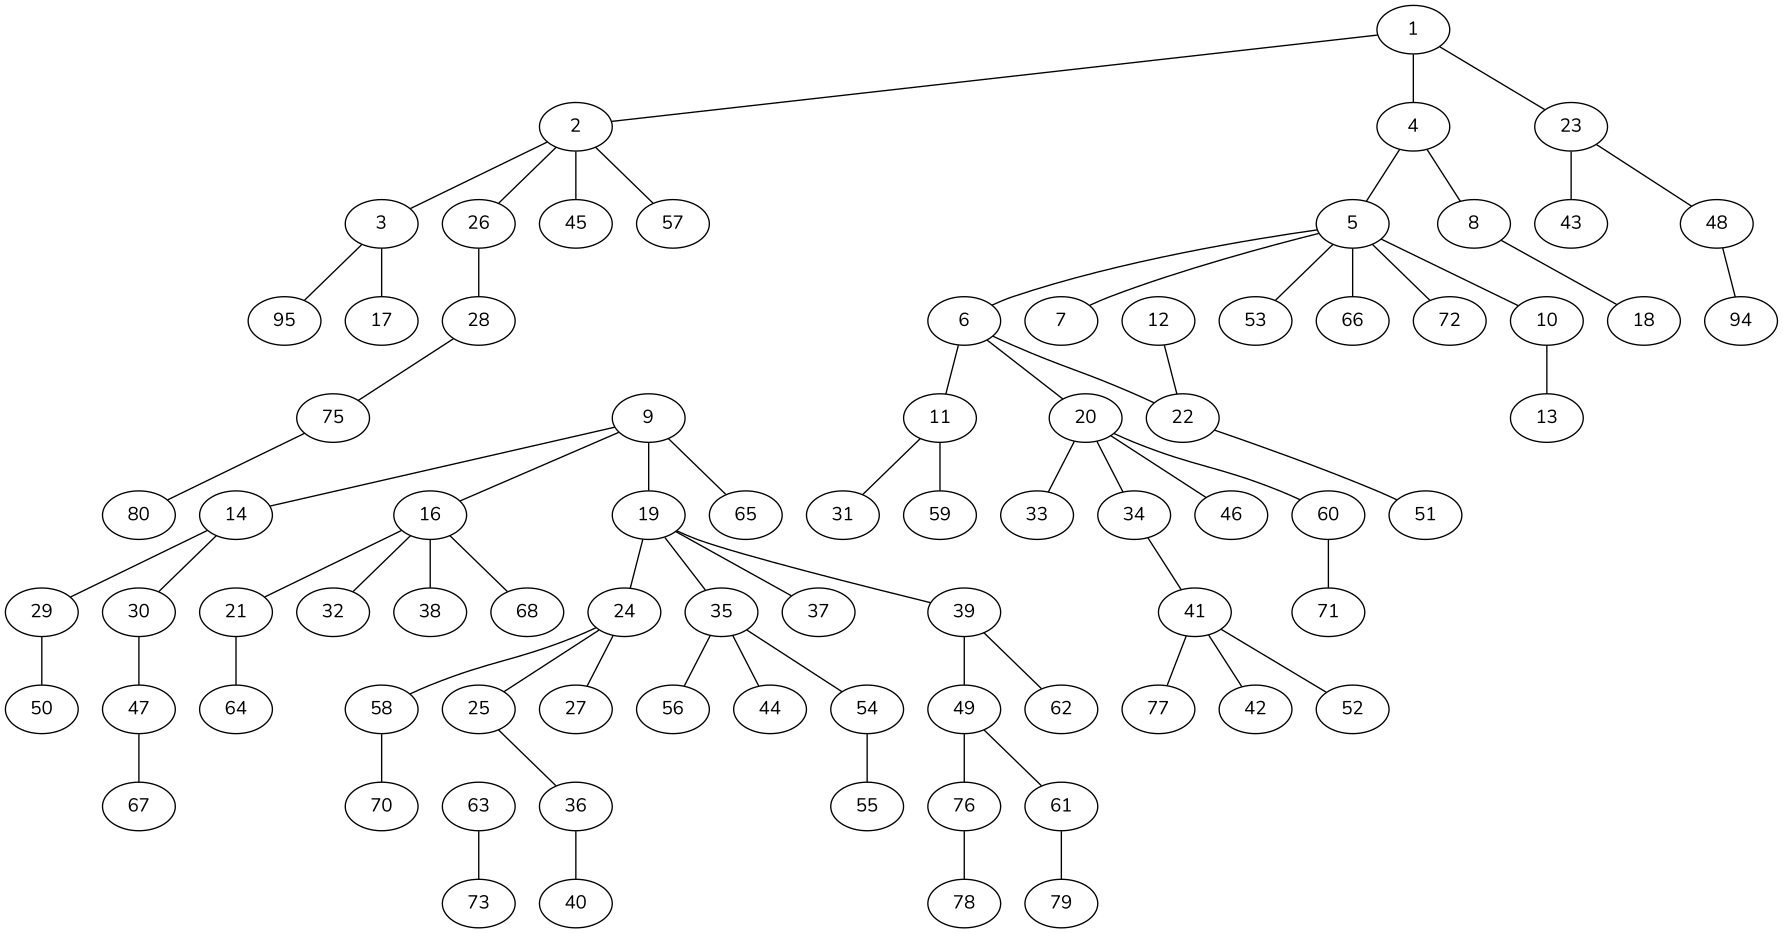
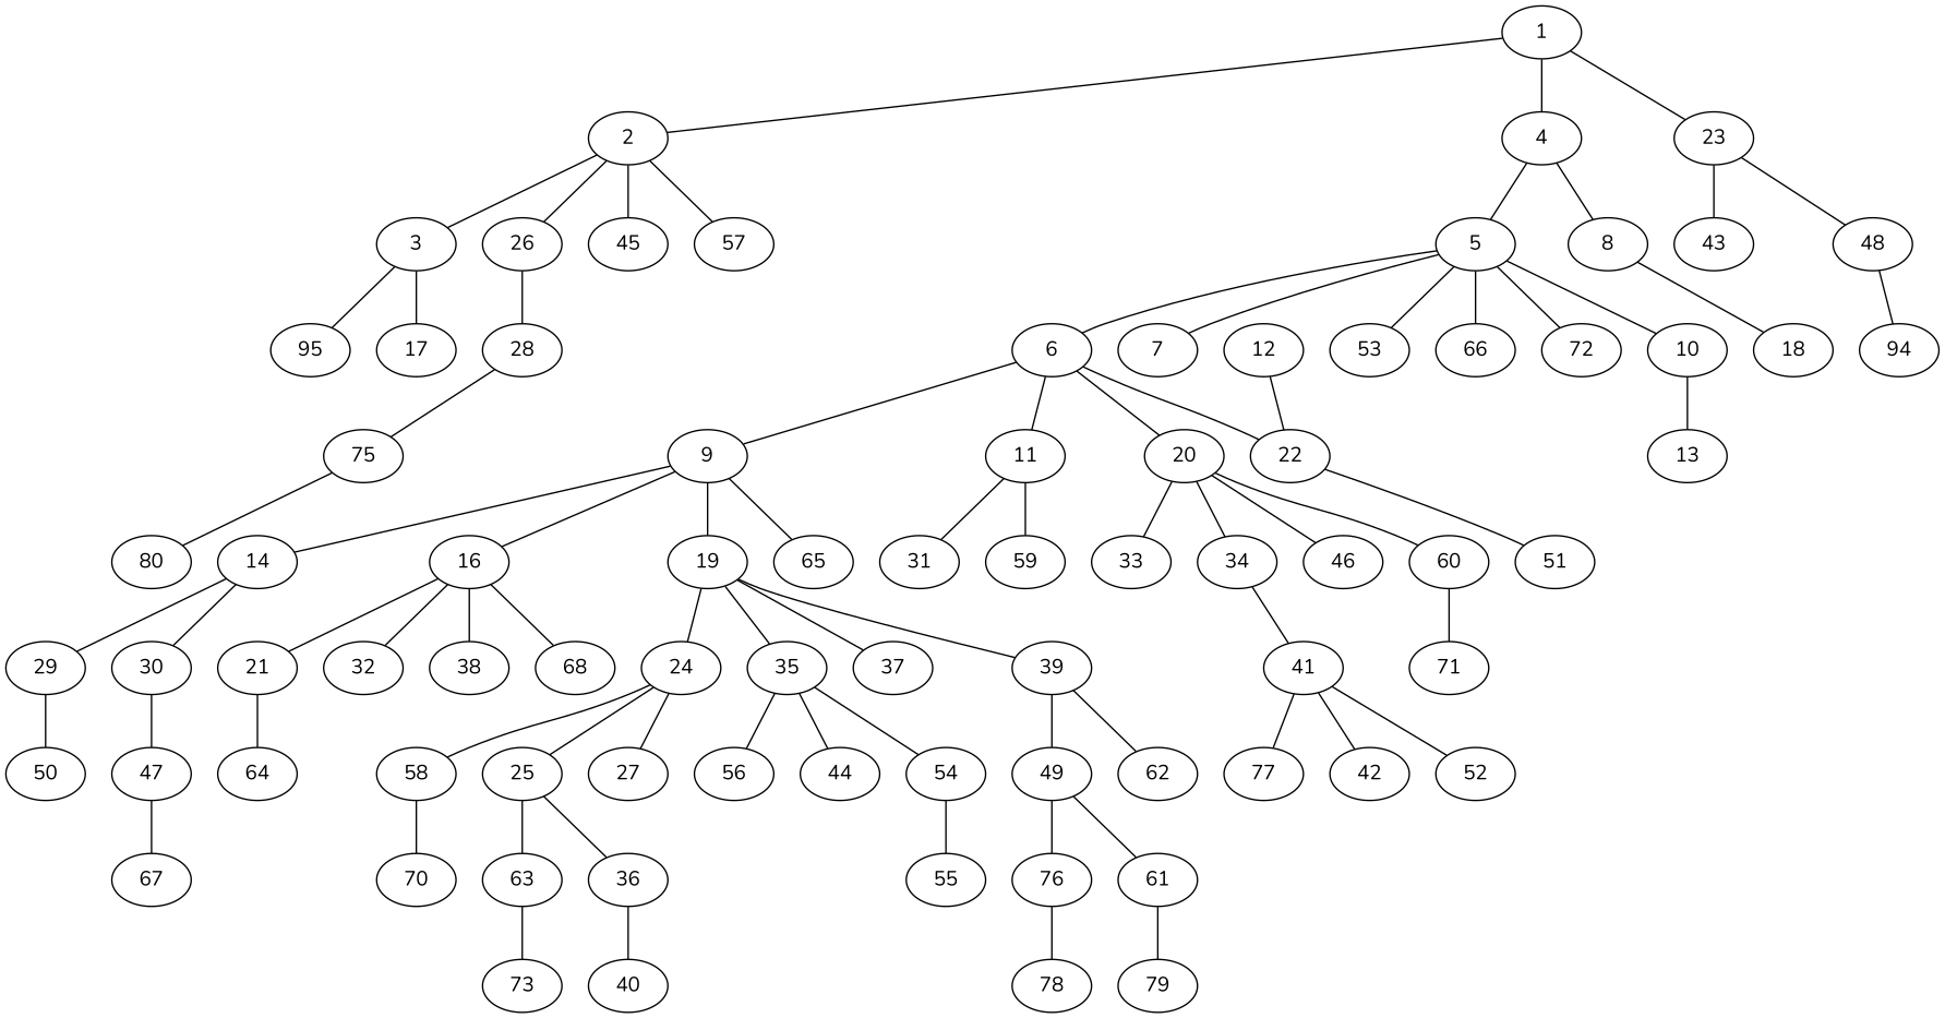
  graph {
    fontname=Nunito
    node [fontname=Nunito]
    edge [fontname=Nunito]
    1
    2
    4
    23
    3
    26
    45
    57
    5
    8
    43
    48
    n13 [label=95]
    17
    28
    6
    7
    10
    53
    66
    72
    18
    n23 [label=94]
    75
    9
    11
    20
    22
    13
    14
    16
    19
    65
    31
    59
    12
    33
    34
    46
    60
    29
    30
    21
    32
    38
    68
    24
    35
    37
    39
    51
    41
    71
    50
    47
    64
    25
    27
    58
    44
    54
    56
    49
    62
    67
    36
    63
    70
    55
    61
    76
    42
    52
    77
    40
    73
    80
    79
    78
    1 -- 2
    1 -- 4
    1 -- 23
    2 -- 3
    2 -- 26
    2 -- 45
    2 -- 57
    4 -- 5
    4 -- 8
    23 -- 43
    23 -- 48
    3 -- n13
    3 -- 17
    26 -- 28
    5 -- 6
    5 -- 7
    5 -- 10
    5 -- 53
    5 -- 66
    5 -- 72
    8 -- 18
    48 -- n23
    28 -- 75
+   6 -- 9
    6 -- 11
    6 -- 20
    6 -- 22
    10 -- 13
    75 -- 80
    9 -- 14
    9 -- 16
    9 -- 19
    9 -- 65
    11 -- 31
    11 -- 59
    20 -- 33
    20 -- 34
    20 -- 46
    20 -- 60
    22 -- 51
    14 -- 29
    14 -- 30
    16 -- 21
    16 -- 32
    16 -- 38
    16 -- 68
    19 -- 24
    19 -- 35
    19 -- 37
    19 -- 39
    12 -- 22
    34 -- 41
    60 -- 71
    29 -- 50
    30 -- 47
    21 -- 64
    24 -- 25
    24 -- 27
    24 -- 58
    35 -- 44
    35 -- 54
    35 -- 56
    39 -- 49
    39 -- 62
    41 -- 42
    41 -- 52
    41 -- 77
    47 -- 67
    25 -- 36
+   25 -- 63
    58 -- 70
    54 -- 55
    49 -- 61
    49 -- 76
    36 -- 40
    63 -- 73
    61 -- 79
    76 -- 78
  }
